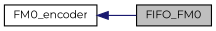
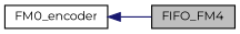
  digraph {
    rankdir=LR
    fontname=Montserrat
    node [color=black fontname=Montserrat fontsize=10 shape=record style=filled]
-   n1 [fillcolor=grey75 fontcolor=black height=0.2 label=FIFO_FM0 width=0.4]
+   n1 [fillcolor=grey75 fontcolor=black height=0.2 label=FIFO_FM4 width=0.4]
    n2 [fillcolor=white height=0.2 label=FM0_encoder width=0.4]
    n2 -> n1 [color=midnightblue dir=back fontname=Montserrat fontsize=10 labelfontname=Helvetica labelfontsize=10 style=solid]
  }
